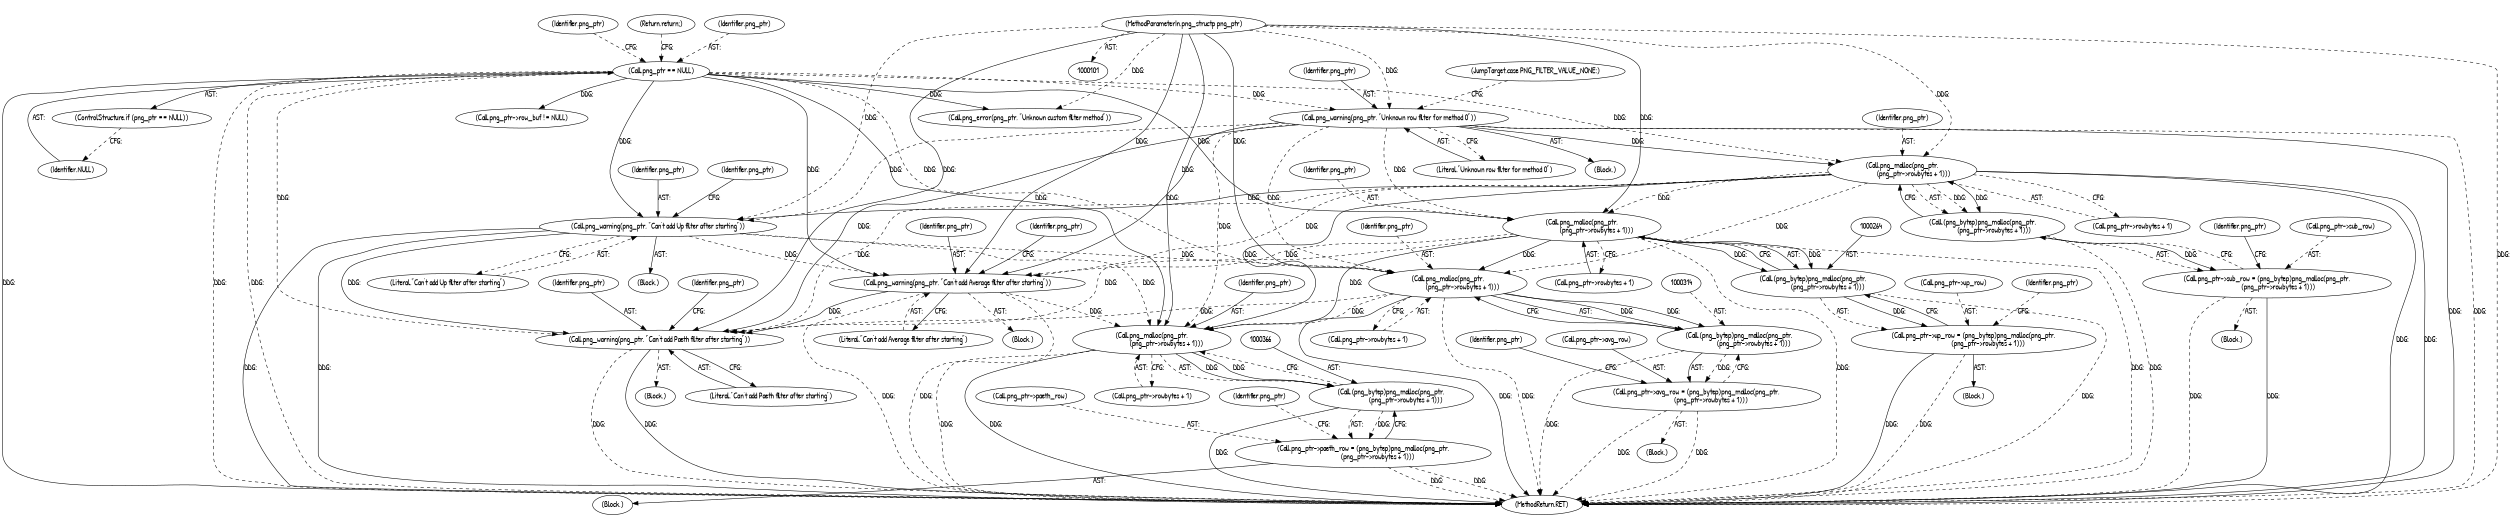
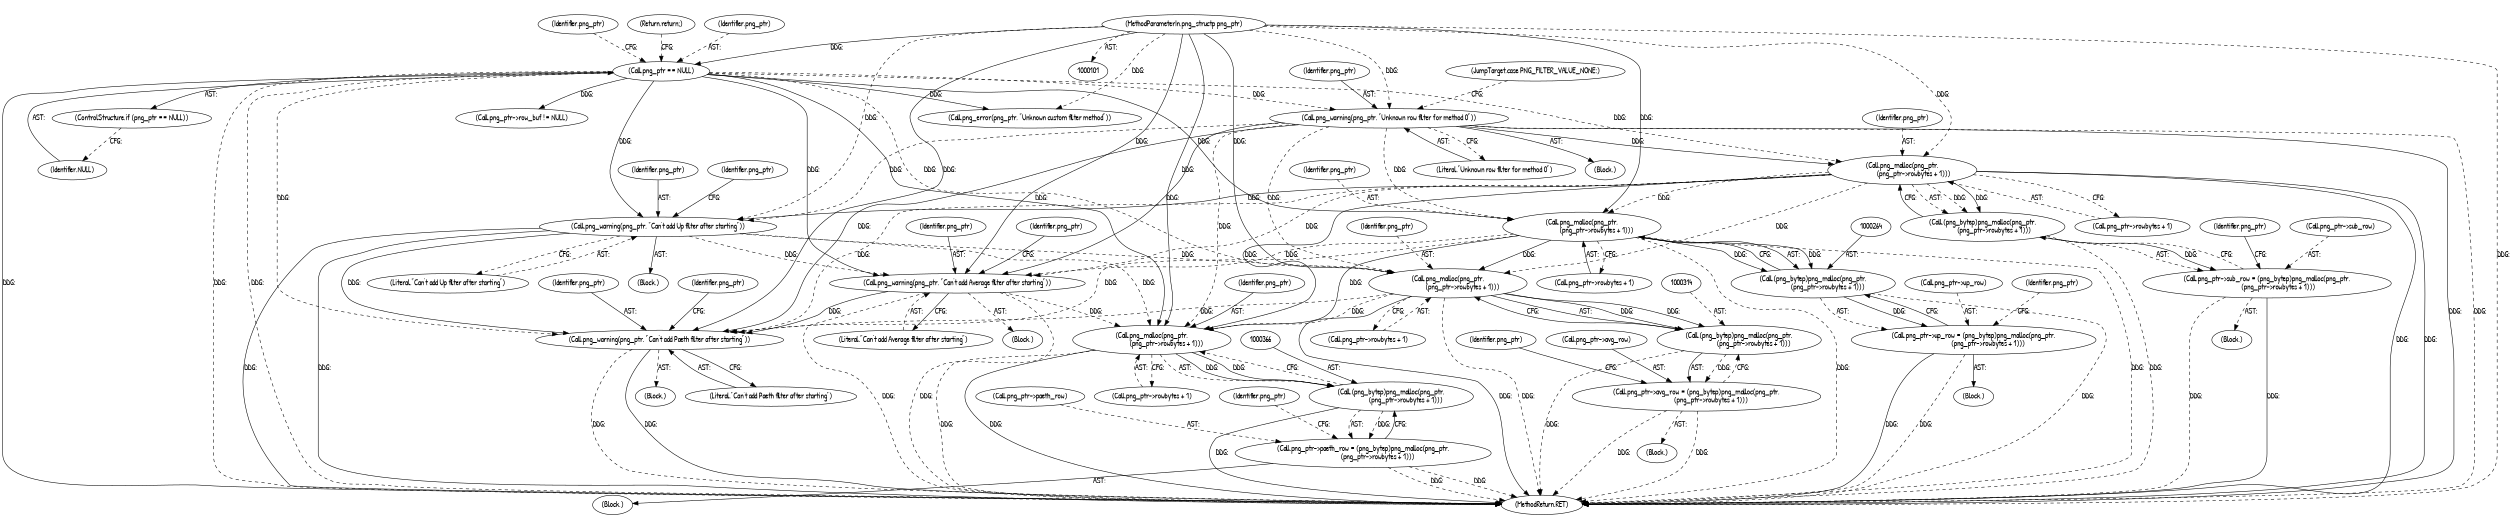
  digraph {
    fontname="Patrick Hand"
    node [fontname="Patrick Hand"]
    edge [fontname="Patrick Hand" style=dashed]
    n1 [label="(Call,png_malloc(png_ptr,\n              (png_ptr->rowbytes + 1)))"]
    n2 [label="(Call,(png_bytep)png_malloc(png_ptr,\n              (png_ptr->rowbytes + 1)))"]
    n3 [label="(Call,png_warning(png_ptr, \"Can't add Up filter after starting\"))"]
    n4 [label="(Call,png_warning(png_ptr, \"Can't add Average filter after starting\"))"]
    n5 [label="(Call,png_warning(png_ptr, \"Can't add Paeth filter after starting\"))"]
    n6 [label="(Call,png_malloc(png_ptr,\n                  (png_ptr->rowbytes + 1)))"]
    n7 [label="(Call,png_malloc(png_ptr,\n                  (png_ptr->rowbytes + 1)))"]
    n8 [label="(Call,png_malloc(png_ptr,\n                  (png_ptr->rowbytes + 1)))"]
    n9 [label="(MethodReturn,RET)"]
    n10 [label="(Call,png_ptr->rowbytes + 1)"]
    n11 [label="(Call,png_ptr->sub_row = (png_bytep)png_malloc(png_ptr,\n              (png_ptr->rowbytes + 1)))"]
    n12 [label="(Literal,\"Can't add Up filter after starting\")"]
    n13 [label="(Block,)"]
    n14 [label="(Literal,\"Can't add Average filter after starting\")"]
    n15 [label="(Block,)"]
    n16 [label="(Block,)"]
    n17 [label="(Literal,\"Can't add Paeth filter after starting\")"]
    n18 [label="(Call,(png_bytep)png_malloc(png_ptr,\n                  (png_ptr->rowbytes + 1)))"]
    n19 [label="(Call,png_ptr->rowbytes + 1)"]
    n20 [label="(Call,(png_bytep)png_malloc(png_ptr,\n                  (png_ptr->rowbytes + 1)))"]
    n21 [label="(Call,png_ptr->rowbytes + 1)"]
    n22 [label="(Call,(png_bytep)png_malloc(png_ptr,\n                  (png_ptr->rowbytes + 1)))"]
    n23 [label="(Call,png_ptr->rowbytes + 1)"]
    n24 [label="(Call,png_warning(png_ptr, \"Unknown row filter for method 0\"))"]
    n25 [label="(Block,)"]
    n26 [label="(Literal,\"Unknown row filter for method 0\")"]
    n27 [label="(Call,png_ptr == NULL)"]
    n28 [label="(Call,png_error(png_ptr, \"Unknown custom filter method\"))"]
    n29 [label="(ControlStructure,if (png_ptr == NULL))"]
    n30 [label="(Call,png_ptr->row_buf != NULL)"]
    n31 [label="(Identifier,NULL)"]
    n32 [label="(MethodParameterIn,png_structp png_ptr)"]
    1000101
    n34 [label="(Block,)"]
    n35 [label="(Call,png_ptr->paeth_row = (png_bytep)png_malloc(png_ptr,\n                  (png_ptr->rowbytes + 1)))"]
    n36 [label="(Block,)"]
    n37 [label="(Call,png_ptr->avg_row = (png_bytep)png_malloc(png_ptr,\n                  (png_ptr->rowbytes + 1)))"]
    n38 [label="(Block,)"]
    n39 [label="(Call,png_ptr->up_row = (png_bytep)png_malloc(png_ptr,\n                  (png_ptr->rowbytes + 1)))"]
    n40 [label="(Block,)"]
    n41 [label="(Identifier,png_ptr)"]
    n42 [label="(Call,png_ptr->paeth_row)"]
    n43 [label="(Identifier,png_ptr)"]
    n44 [label="(Identifier,png_ptr)"]
    n45 [label="(Identifier,png_ptr)"]
    n46 [label="(Identifier,png_ptr)"]
    n47 [label="(Identifier,png_ptr)"]
    n48 [label="(Identifier,png_ptr)"]
    n49 [label="(Return,return;)"]
    n50 [label="(Identifier,png_ptr)"]
    n51 [label="(Identifier,png_ptr)"]
    n52 [label="(Identifier,png_ptr)"]
    n53 [label="(Identifier,png_ptr)"]
    n54 [label="(Identifier,png_ptr)"]
    n55 [label="(Call,png_ptr->avg_row)"]
    n56 [label="(Call,png_ptr->up_row)"]
    n57 [label="(JumpTarget,case PNG_FILTER_VALUE_NONE:)"]
    n58 [label="(Identifier,png_ptr)"]
    n59 [label="(Identifier,png_ptr)"]
    n60 [label="(Identifier,png_ptr)"]
    n61 [label="(Identifier,png_ptr)"]
    n62 [label="(Identifier,png_ptr)"]
    n63 [label="(Call,png_ptr->sub_row)"]
    1000366
    1000314
    1000264
    n1 -> n2 [label="AST: "]
    n1 -> n2 [label="DDG: "]
    n1 -> n2 [label="DDG: " style=solid]
    n1 -> n3 [label="DDG: " style=solid]
    n1 -> n4 [label="DDG: "]
    n1 -> n5 [label="DDG: "]
    n1 -> n6 [label="DDG: " style=solid]
    n1 -> n7 [label="DDG: "]
    n1 -> n8 [label="DDG: "]
    n1 -> n9 [label="DDG: " style=solid]
    n1 -> n9 [label="DDG: " style=solid]
    n1 -> n10 [label="CFG: "]
    n2 -> n1 [label="CFG: " style=solid]
    n2 -> n9 [label="DDG: "]
    n2 -> n11 [label="AST: "]
    n2 -> n11 [label="DDG: " style=solid]
    n3 -> n4 [label="DDG: "]
    n3 -> n5 [label="DDG: " style=solid]
    n3 -> n6 [label="DDG: "]
    n3 -> n7 [label="DDG: "]
    n3 -> n9 [label="DDG: " style=solid]
    n3 -> n9 [label="DDG: " style=solid]
    n3 -> n12 [label="CFG: "]
    n3 -> n13 [label="AST: " style=solid]
    n4 -> n5 [label="DDG: " style=solid]
    n4 -> n6 [label="DDG: "]
    n4 -> n9 [label="DDG: "]
    n4 -> n9 [label="DDG: "]
    n4 -> n14 [label="CFG: " style=solid]
    n4 -> n15 [label="AST: "]
    n5 -> n9 [label="DDG: "]
    n5 -> n9 [label="DDG: " style=solid]
    n5 -> n16 [label="AST: "]
    n5 -> n17 [label="CFG: " style=solid]
    n6 -> n9 [label="DDG: "]
    n6 -> n9 [label="DDG: " style=solid]
    n6 -> n18 [label="AST: "]
    n6 -> n18 [label="DDG: " style=solid]
    n6 -> n18 [label="DDG: " style=solid]
    n6 -> n19 [label="CFG: "]
    n7 -> n5 [label="DDG: "]
    n7 -> n6 [label="DDG: "]
    n7 -> n9 [label="DDG: " style=solid]
    n7 -> n9 [label="DDG: "]
    n7 -> n20 [label="AST: " style=solid]
    n7 -> n20 [label="DDG: " style=solid]
    n7 -> n20 [label="DDG: " style=solid]
    n7 -> n21 [label="CFG: "]
    n8 -> n4 [label="DDG: "]
    n8 -> n5 [label="DDG: "]
    n8 -> n6 [label="DDG: " style=solid]
    n8 -> n7 [label="DDG: " style=solid]
    n8 -> n9 [label="DDG: "]
    n8 -> n9 [label="DDG: "]
    n8 -> n22 [label="AST: " style=solid]
    n8 -> n22 [label="DDG: " style=solid]
    n8 -> n22 [label="DDG: " style=solid]
    n8 -> n23 [label="CFG: "]
    n10 -> n1 [label="AST: "]
    n11 -> n2 [label="CFG: "]
    n11 -> n9 [label="DDG: " style=solid]
    n11 -> n9 [label="DDG: "]
    n11 -> n34 [label="AST: "]
    n12 -> n3 [label="AST: "]
    n14 -> n4 [label="AST: "]
    n17 -> n5 [label="AST: " style=solid]
    n18 -> n6 [label="CFG: "]
    n18 -> n9 [label="DDG: " style=solid]
    n18 -> n35 [label="AST: "]
    n18 -> n35 [label="DDG: "]
    n19 -> n6 [label="AST: "]
    n20 -> n7 [label="CFG: " style=solid]
    n20 -> n9 [label="DDG: "]
    n20 -> n37 [label="AST: " style=solid]
    n20 -> n37 [label="DDG: "]
    n21 -> n7 [label="AST: "]
    n22 -> n8 [label="CFG: " style=solid]
    n22 -> n9 [label="DDG: "]
    n22 -> n39 [label="AST: "]
    n22 -> n39 [label="DDG: " style=solid]
    n23 -> n8 [label="AST: " style=solid]
    n24 -> n1 [label="DDG: " style=solid]
    n24 -> n3 [label="DDG: "]
    n24 -> n4 [label="DDG: " style=solid]
    n24 -> n5 [label="DDG: " style=solid]
    n24 -> n6 [label="DDG: "]
    n24 -> n7 [label="DDG: "]
    n24 -> n8 [label="DDG: "]
    n24 -> n9 [label="DDG: "]
    n24 -> n9 [label="DDG: " style=solid]
    n24 -> n25 [label="AST: " style=solid]
    n24 -> n26 [label="CFG: "]
    n26 -> n24 [label="AST: " style=solid]
    n27 -> n1 [label="DDG: "]
    n27 -> n3 [label="DDG: " style=solid]
    n27 -> n4 [label="DDG: " style=solid]
    n27 -> n5 [label="DDG: "]
    n27 -> n6 [label="DDG: " style=solid]
    n27 -> n7 [label="DDG: "]
    n27 -> n8 [label="DDG: " style=solid]
    n27 -> n9 [label="DDG: "]
    n27 -> n9 [label="DDG: " style=solid]
    n27 -> n9 [label="DDG: "]
    n27 -> n24 [label="DDG: "]
    n27 -> n28 [label="DDG: " style=solid]
    n27 -> n29 [label="AST: " style=solid]
    n27 -> n30 [label="DDG: " style=solid]
    n29 -> n31 [label="CFG: "]
    n31 -> n27 [label="AST: " style=solid]
    n32 -> n1 [label="DDG: "]
    n32 -> n3 [label="DDG: "]
    n32 -> n4 [label="DDG: " style=solid]
    n32 -> n5 [label="DDG: " style=solid]
    n32 -> n6 [label="DDG: " style=solid]
    n32 -> n7 [label="DDG: " style=solid]
    n32 -> n8 [label="DDG: " style=solid]
    n32 -> n9 [label="DDG: "]
    n32 -> n24 [label="DDG: "]
+   n32 -> n27 [label="DDG: " style=solid]
    n32 -> n28 [label="DDG: "]
    n32 -> 1000101 [label="AST: "]
    n35 -> n9 [label="DDG: "]
    n35 -> n9 [label="DDG: "]
    n35 -> n18 [label="CFG: " style=solid]
    n35 -> n36 [label="AST: " style=solid]
    n37 -> n9 [label="DDG: "]
    n37 -> n9 [label="DDG: "]
    n37 -> n20 [label="CFG: "]
    n37 -> n38 [label="AST: "]
    n39 -> n9 [label="DDG: " style=solid]
    n39 -> n9 [label="DDG: "]
    n39 -> n22 [label="CFG: " style=solid]
    n39 -> n40 [label="AST: " style=solid]
    n41 -> n5 [label="CFG: " style=solid]
    n42 -> n35 [label="AST: "]
    n43 -> n5 [label="AST: " style=solid]
    n44 -> n7 [label="AST: "]
    n45 -> n27 [label="CFG: "]
    n46 -> n37 [label="CFG: " style=solid]
    n47 -> n4 [label="AST: " style=solid]
    n48 -> n8 [label="AST: "]
    n49 -> n27 [label="CFG: "]
    n50 -> n1 [label="AST: "]
    n51 -> n3 [label="CFG: " style=solid]
    n52 -> n27 [label="AST: "]
    n53 -> n39 [label="CFG: "]
    n54 -> n35 [label="CFG: "]
    n55 -> n37 [label="AST: " style=solid]
    n56 -> n39 [label="AST: "]
    n57 -> n24 [label="CFG: "]
    n58 -> n11 [label="CFG: " style=solid]
    n59 -> n4 [label="CFG: " style=solid]
    n60 -> n6 [label="AST: " style=solid]
    n61 -> n24 [label="AST: " style=solid]
    n62 -> n3 [label="AST: " style=solid]
    n63 -> n11 [label="AST: "]
    1000366 -> n18 [label="AST: " style=solid]
    1000314 -> n20 [label="AST: "]
    1000264 -> n22 [label="AST: " style=solid]
  }
